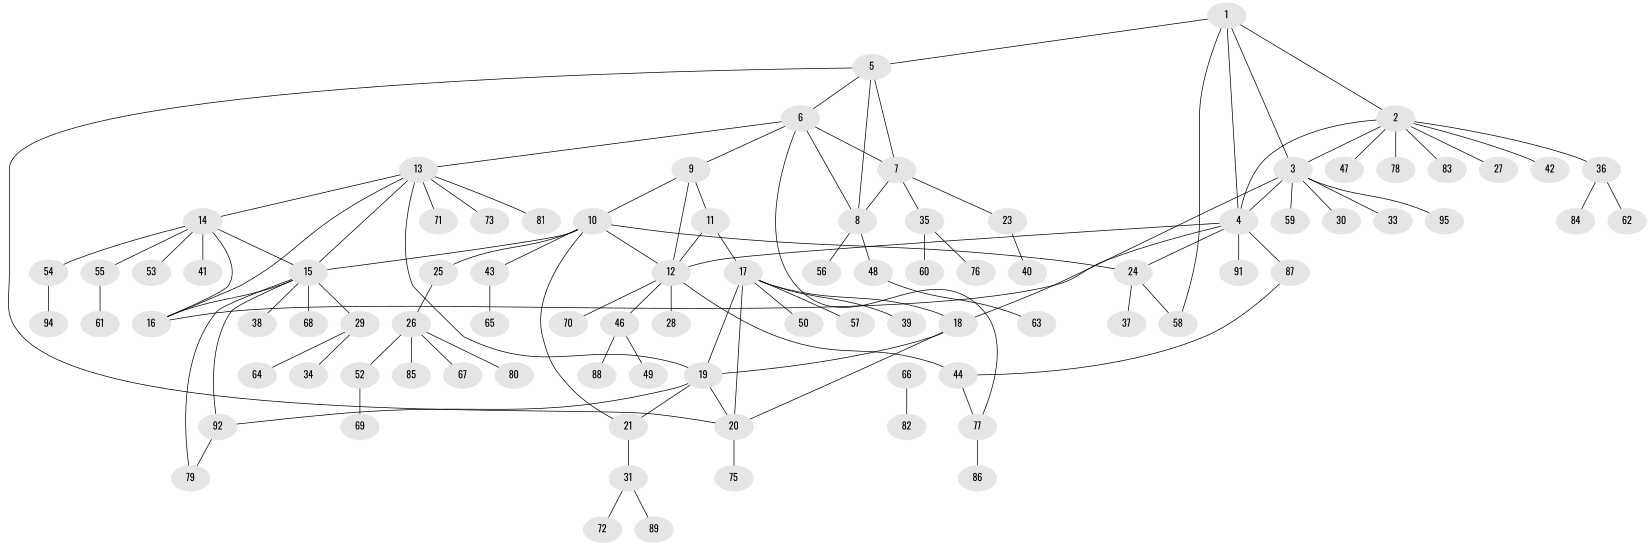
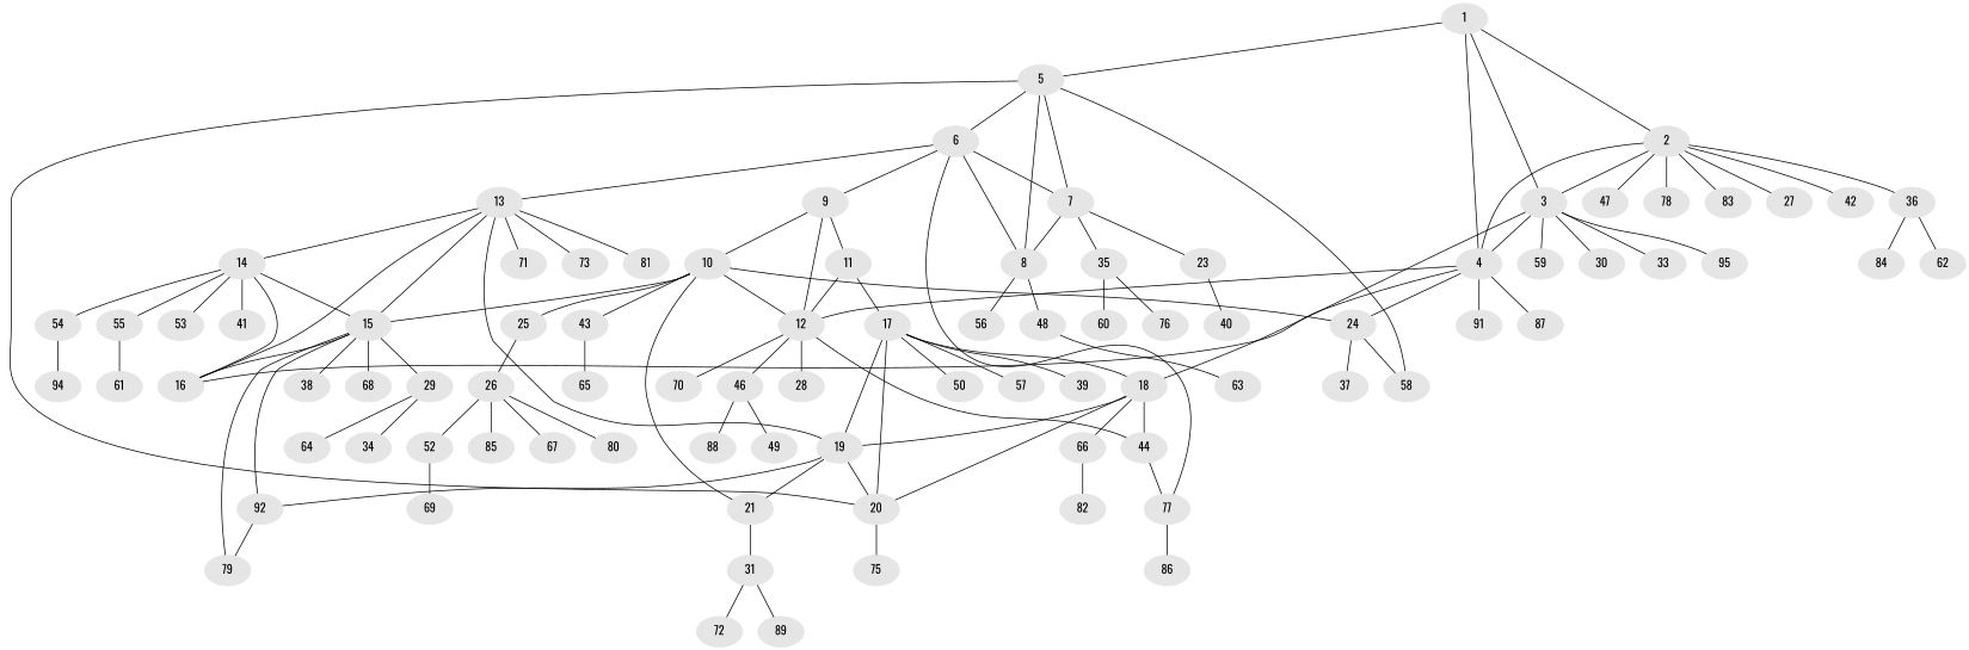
  graph {
    fontname=Oswald
    node [color=gray90 fontname=Oswald style=filled]
    edge [fontname=Oswald]
    1
    2
    3
    4
    5
    27
    36
    42
    47
    78
    83
    18
    30
    33
    n15 [label=95]
    59
    12
    16
    24
    n20 [label=91]
    87
    6
    7
    8
    20
    58
    62
    84
    44
    19
    66
    28
    46
    70
    37
    9
    13
    77
    23
    35
    48
    56
    75
    10
    11
    15
    14
    71
    73
    81
    86
    40
    60
    76
    63
    21
    25
    43
    17
    29
    n61 [label=92]
    38
    68
    79
    31
    26
    65
    39
    50
    57
    49
    88
    41
    53
    54
    55
    n77 [label=94]
    61
    34
    64
    82
    72
    89
    52
    67
    80
    85
    69
    1 -- 2
    1 -- 3
    1 -- 4
    1 -- 5
    2 -- 3
    2 -- 4
    2 -- 27
    2 -- 36
    2 -- 42
    2 -- 47
    2 -- 78
    2 -- 83
    3 -- 4
    3 -- 18
    3 -- 30
    3 -- 33
    3 -- n15
    3 -- 59
    4 -- 12
    4 -- 16
    4 -- 24
    4 -- n20
    4 -- 87
    5 -- 6
    5 -- 7
    5 -- 8
    5 -- 20
-   1 -- 58
+   5 -- 58
    36 -- 62
    36 -- 84
    18 -- 20
-   87 -- 44
+   18 -- 44
    18 -- 19
+   18 -- 66
    12 -- 44
    12 -- 28
    12 -- 46
    12 -- 70
    24 -- 58
    24 -- 37
    6 -- 7
    6 -- 8
    6 -- 9
    6 -- 13
    6 -- 77
    7 -- 8
    7 -- 23
    7 -- 35
    8 -- 48
    8 -- 56
    20 -- 75
    44 -- 77
    19 -- 20
    19 -- 21
    19 -- n61
    66 -- 82
    46 -- 49
    46 -- 88
    9 -- 12
    9 -- 10
    9 -- 11
    13 -- 16
    13 -- 19
    13 -- 15
    13 -- 14
    13 -- 71
    13 -- 73
    13 -- 81
    77 -- 86
    23 -- 40
    35 -- 60
    35 -- 76
    48 -- 63
    10 -- 12
    10 -- 24
    10 -- 15
    10 -- 21
    10 -- 25
    10 -- 43
    11 -- 12
    11 -- 17
    15 -- 16
    15 -- 29
    15 -- n61
    15 -- 38
    15 -- 68
    15 -- 79
    14 -- 16
    14 -- 15
    14 -- 41
    14 -- 53
    14 -- 54
    14 -- 55
    21 -- 31
    25 -- 26
    43 -- 65
    17 -- 18
    17 -- 20
    17 -- 19
    17 -- 39
    17 -- 50
    17 -- 57
    29 -- 34
    29 -- 64
    n61 -- 79
    31 -- 72
    31 -- 89
    26 -- 52
    26 -- 67
    26 -- 80
    26 -- 85
    54 -- n77
    55 -- 61
    52 -- 69
  }
